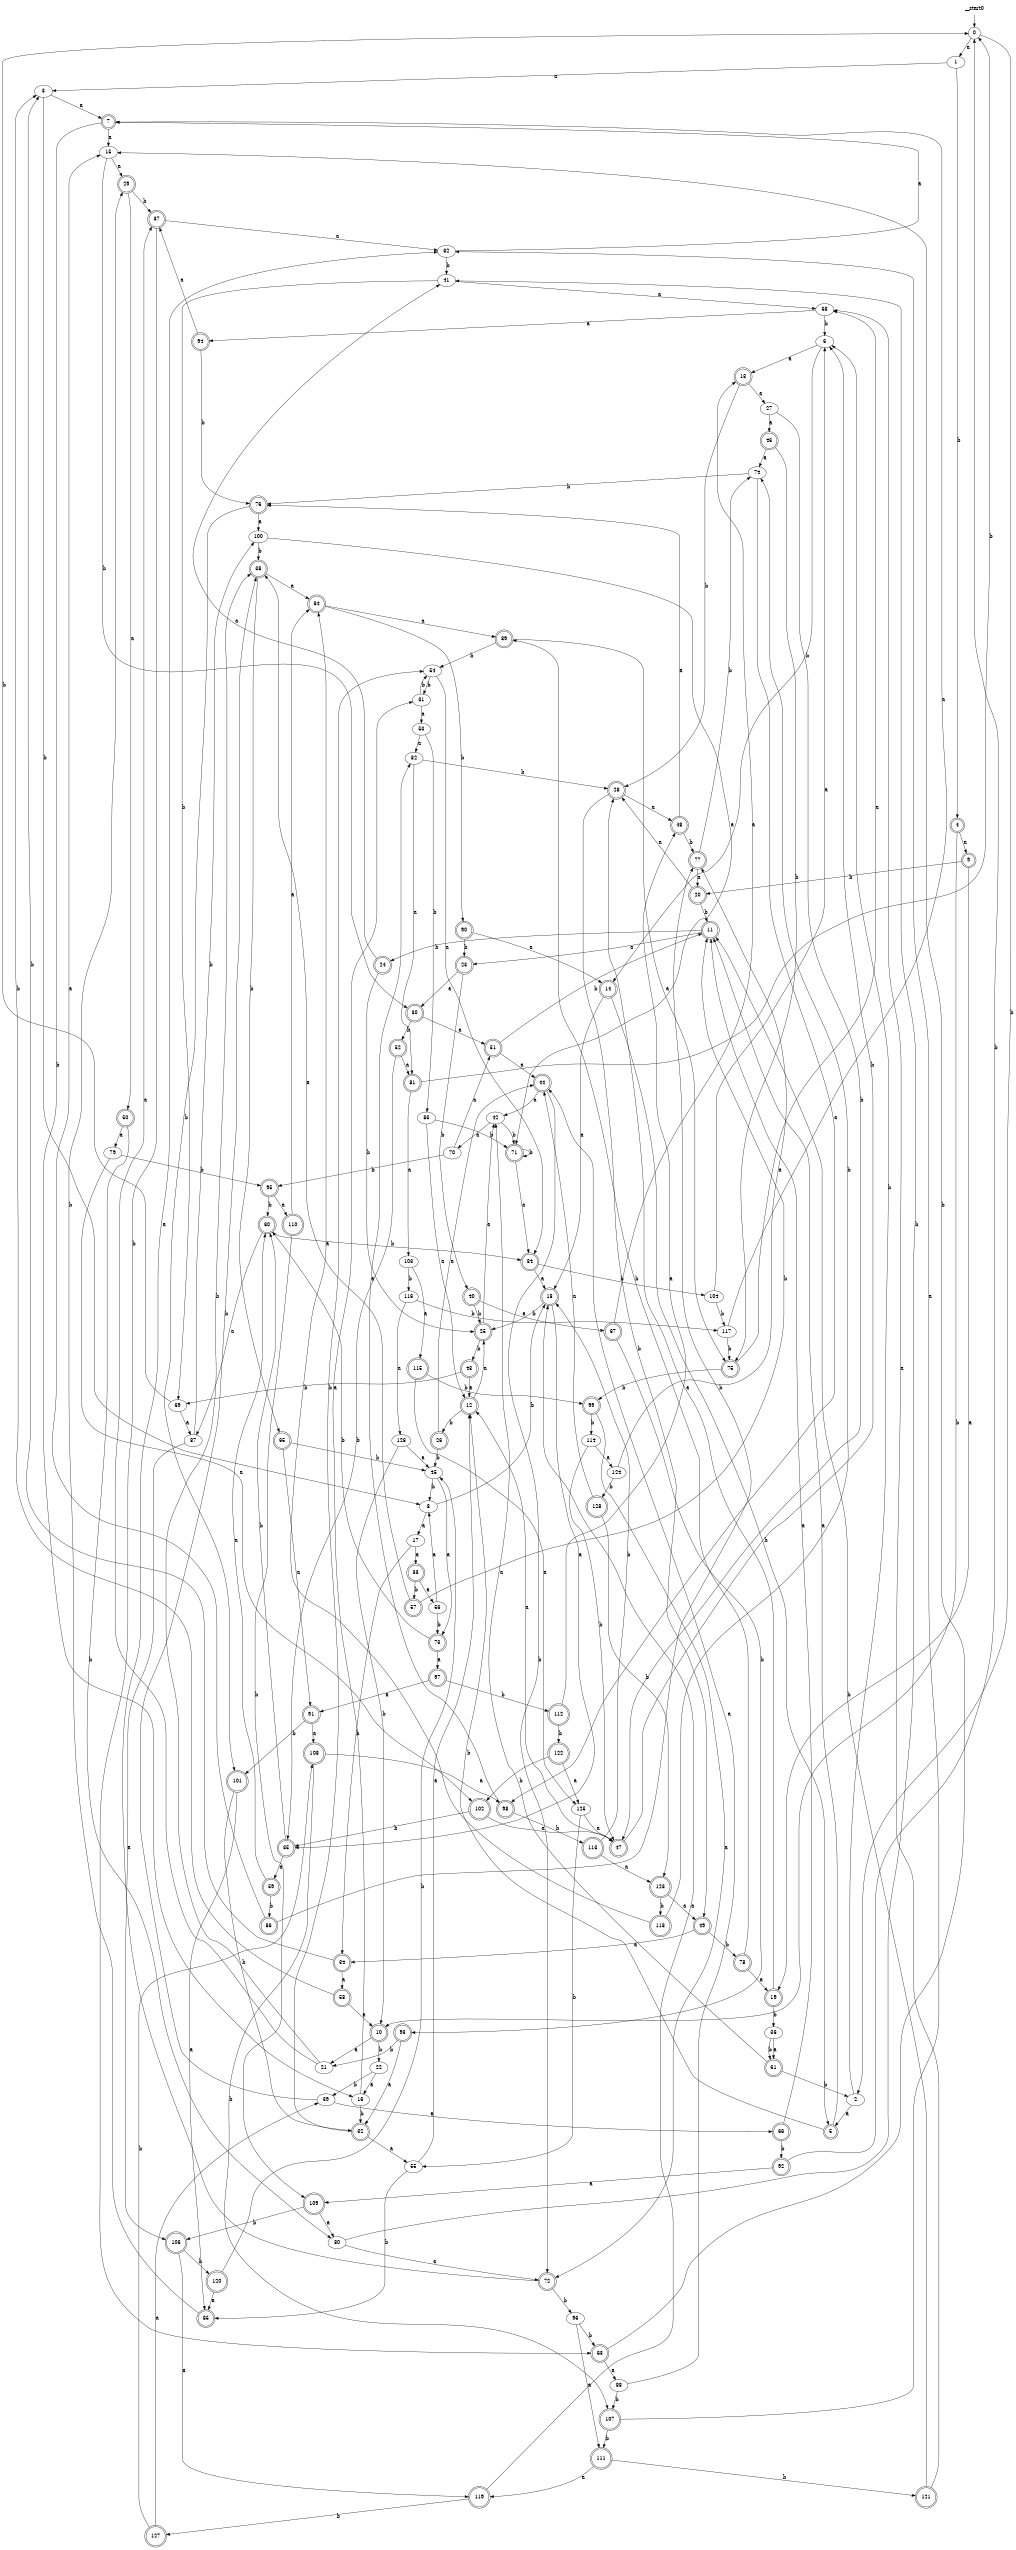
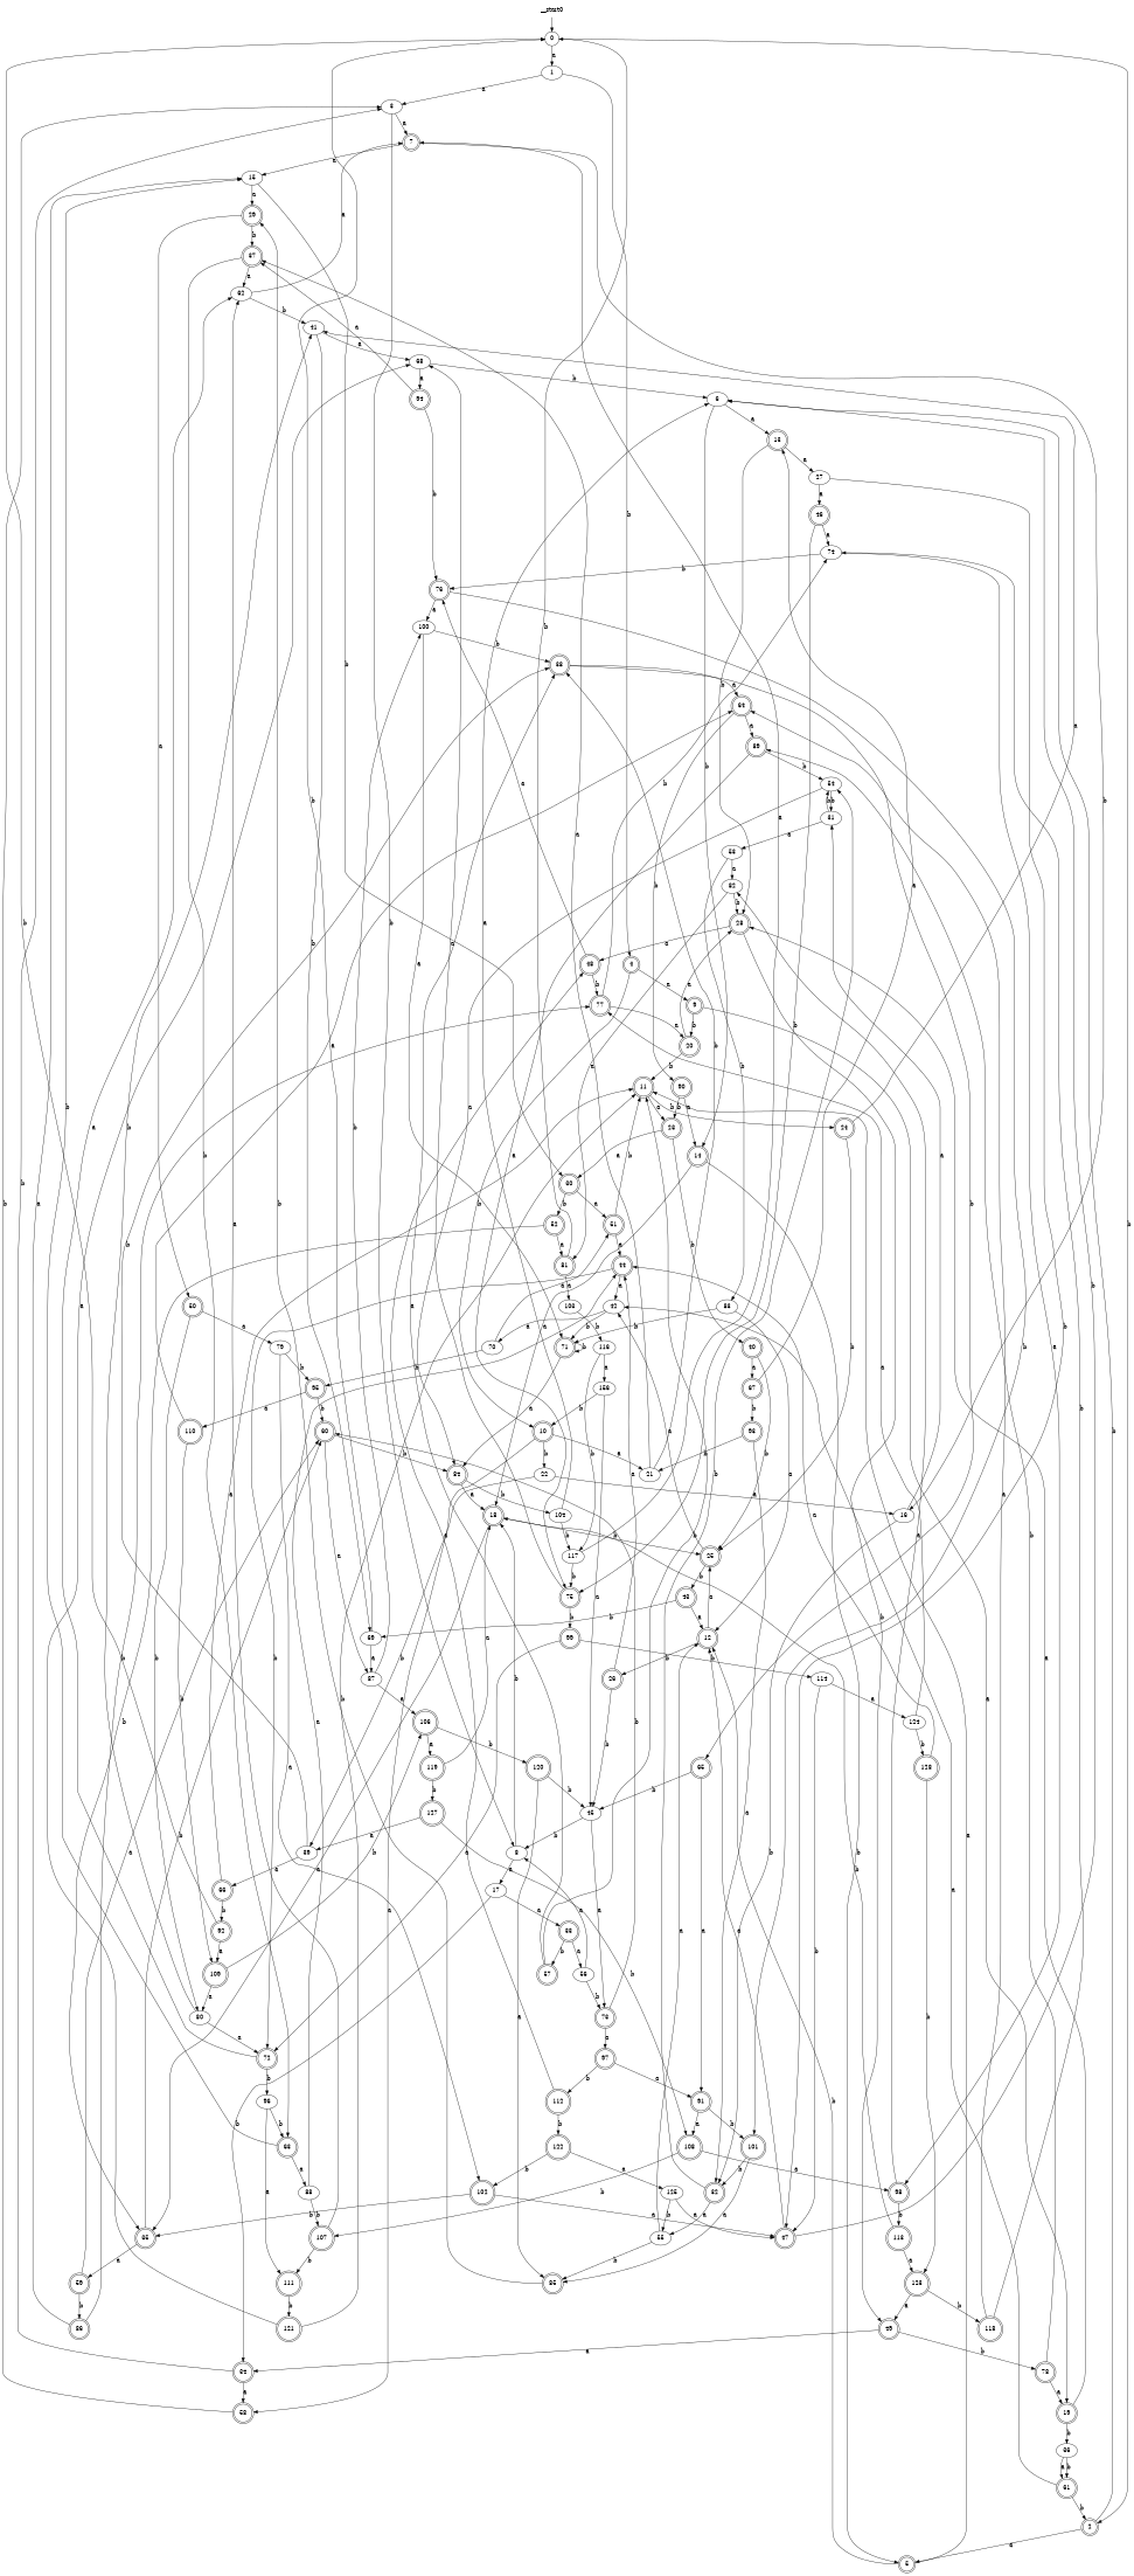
  digraph {
    node [shape=doublecircle]
    __start0 [shape=none]
    0 [shape=circle]
    1 [shape=""]
-   2 [shape=ellipse]
+   2
    3 [shape=""]
    4
    5
    6 [shape=""]
    7
    8 [shape=""]
    9
    10
    11
    12
    13
    14
    15 [shape=""]
    16 [shape=""]
    17 [shape=""]
    18
    19
    20
    21 [shape=""]
    22 [shape=""]
    23
    24
    25
    26
    27 [shape=""]
    28
    29
    30
    31 [shape=""]
    32
    33
    34
    35
    36 [shape=""]
    37
    38
    39 [shape=""]
    40
    41 [shape=""]
    42 [shape=""]
    43
    44
    45 [shape=""]
    46
    47
    48
    49
    50
    51
    52
    53 [shape=""]
    54 [shape=""]
    55 [shape=""]
    56 [shape=""]
    57
    58
    59
    60
    61
    62 [shape=""]
    63
    64
    65
    66
    67
    68 [shape=""]
    69 [shape=""]
    70 [shape=""]
    71
    72
    73
    74 [shape=""]
    75
    76
    77
    78
    79 [shape=""]
    80 [shape=""]
    81
    82 [shape=""]
    83 [shape=""]
    84
    85
    86
    87 [shape=""]
    88 [shape=""]
    89
    90
    91
    92
    93
    94
    95
    96 [shape=""]
    97
    98
    99
    100 [shape=""]
    101
    102
    103 [shape=""]
    104 [shape=""]
    106
    107
    108
    109
    110
    111
    112
    113
    114 [shape=""]
-   115
    116 [shape=""]
    117 [shape=""]
    119
    120
    121
    122
    123
    124 [shape=""]
    125 [shape=""]
-   126 [shape=""]
+   126 [label=156 shape=""]
    118
    127
    128
    __start0 -> 0
    0 -> 1 [label=a]
    0 -> 2 [label=b]
    1 -> 3 [label=a]
    1 -> 4 [label=b]
    2 -> 5 [label=a]
    2 -> 6 [label=b]
    3 -> 7 [label=a]
    3 -> 8 [label=b]
    4 -> 9 [label=a]
    4 -> 10 [label=b]
    5 -> 11 [label=a]
    5 -> 12 [label=b]
    6 -> 13 [label=a]
    6 -> 14 [label=b]
    7 -> 15 [label=a]
    7 -> 16 [label=b]
    8 -> 17 [label=a]
    8 -> 18 [label=b]
    9 -> 19 [label=a]
    9 -> 20 [label=b]
    10 -> 21 [label=a]
    10 -> 22 [label=b]
    11 -> 23 [label=a]
    11 -> 24 [label=b]
    12 -> 25 [label=a]
    12 -> 26 [label=b]
    13 -> 27 [label=a]
    13 -> 28 [label=b]
    14 -> 5 [label=b]
    14 -> 18 [label=a]
    15 -> 29 [label=a]
    15 -> 30 [label=b]
    16 -> 31 [label=a]
    16 -> 32 [label=b]
    17 -> 33 [label=a]
    17 -> 34 [label=b]
    18 -> 25 [label=b]
    18 -> 35 [label=a]
    19 -> 28 [label=a]
    19 -> 36 [label=b]
    20 -> 11 [label=b]
    20 -> 28 [label=a]
    21 -> 37 [label=a]
    21 -> 38 [label=b]
    22 -> 16 [label=a]
    22 -> 39 [label=b]
    23 -> 30 [label=a]
    23 -> 40 [label=b]
    24 -> 25 [label=b]
    24 -> 41 [label=a]
    25 -> 42 [label=a]
    25 -> 43 [label=b]
    26 -> 44 [label=a]
    26 -> 45 [label=b]
    27 -> 46 [label=a]
    27 -> 47 [label=b]
    28 -> 48 [label=a]
    28 -> 49 [label=b]
    29 -> 37 [label=b]
    29 -> 50 [label=a]
    30 -> 51 [label=a]
    30 -> 52 [label=b]
    31 -> 53 [label=a]
    31 -> 54 [label=b]
    32 -> 54 [label=b]
    32 -> 55 [label=a]
    33 -> 56 [label=a]
    33 -> 57 [label=b]
    34 -> 3 [label=b]
    34 -> 58 [label=a]
    35 -> 59 [label=a]
    35 -> 60 [label=b]
    36 -> 61 [label=a]
    36 -> 61 [label=b]
    37 -> 62 [label=a]
    37 -> 63 [label=b]
    38 -> 64 [label=a]
    38 -> 65 [label=b]
    39 -> 38 [label=b]
    39 -> 66 [label=a]
    40 -> 25 [label=b]
    40 -> 67 [label=a]
    41 -> 68 [label=a]
    41 -> 69 [label=b]
    42 -> 70 [label=a]
    42 -> 71 [label=b]
    43 -> 12 [label=a]
    43 -> 69 [label=b]
    44 -> 42 [label=a]
    44 -> 72 [label=b]
    45 -> 8 [label=b]
    45 -> 73 [label=a]
    46 -> 74 [label=a]
    46 -> 75 [label=b]
    47 -> 6 [label=b]
    47 -> 12 [label=a]
    48 -> 76 [label=a]
    48 -> 77 [label=b]
    49 -> 34 [label=a]
    49 -> 78 [label=b]
    50 -> 79 [label=a]
    50 -> 80 [label=b]
    51 -> 11 [label=b]
    51 -> 44 [label=a]
    52 -> 35 [label=b]
    52 -> 81 [label=a]
    53 -> 82 [label=a]
    53 -> 83 [label=b]
    54 -> 31 [label=b]
    54 -> 84 [label=a]
    55 -> 12 [label=a]
    55 -> 85 [label=b]
    56 -> 8 [label=a]
    56 -> 73 [label=b]
    57 -> 11 [label=b]
    57 -> 38 [label=a]
    58 -> 3 [label=b]
-   58 -> 10 [label=a]
+   10 -> 58 [label=a]
    59 -> 60 [label=a]
    59 -> 86 [label=b]
    60 -> 84 [label=b]
    60 -> 87 [label=a]
    61 -> 2 [label=b]
    61 -> 42 [label=a]
    62 -> 7 [label=a]
    62 -> 41 [label=b]
    63 -> 15 [label=b]
    63 -> 88 [label=a]
    64 -> 89 [label=a]
    64 -> 90 [label=b]
    65 -> 45 [label=b]
    65 -> 91 [label=a]
    66 -> 11 [label=a]
    66 -> 92 [label=b]
    67 -> 13 [label=a]
    67 -> 93 [label=b]
    68 -> 6 [label=b]
    68 -> 94 [label=a]
    69 -> 0 [label=b]
    69 -> 87 [label=a]
    70 -> 51 [label=a]
    70 -> 95 [label=b]
    71 -> 71 [label=b]
    71 -> 84 [label=a]
    72 -> 62 [label=a]
    72 -> 96 [label=b]
    73 -> 60 [label=b]
    73 -> 97 [label=a]
    74 -> 76 [label=b]
    74 -> 98 [label=a]
    75 -> 68 [label=a]
    75 -> 99 [label=b]
    76 -> 100 [label=a]
    76 -> 101 [label=b]
    77 -> 20 [label=a]
    77 -> 74 [label=b]
    78 -> 19 [label=a]
    78 -> 89 [label=b]
    79 -> 95 [label=b]
    79 -> 102 [label=a]
    80 -> 41 [label=b]
    80 -> 72 [label=a]
    81 -> 0 [label=b]
    81 -> 103 [label=a]
    82 -> 28 [label=b]
    82 -> 81 [label=a]
    83 -> 12 [label=a]
    83 -> 71 [label=b]
    84 -> 18 [label=a]
    84 -> 104 [label=b]
    85 -> 29 [label=b]
    86 -> 15 [label=a]
    86 -> 77 [label=b]
    87 -> 100 [label=b]
    87 -> 106 [label=a]
    88 -> 44 [label=a]
    88 -> 107 [label=b]
    89 -> 54 [label=b]
    89 -> 75 [label=a]
    90 -> 14 [label=a]
    90 -> 23 [label=b]
    91 -> 101 [label=b]
    91 -> 108 [label=a]
    92 -> 0 [label=b]
    92 -> 109 [label=a]
    93 -> 21 [label=b]
    93 -> 32 [label=a]
    94 -> 37 [label=a]
    94 -> 76 [label=b]
    95 -> 60 [label=b]
    95 -> 110 [label=a]
    96 -> 63 [label=b]
    96 -> 111 [label=a]
    97 -> 91 [label=a]
    97 -> 112 [label=b]
    98 -> 82 [label=a]
    98 -> 113 [label=b]
    99 -> 72 [label=a]
    99 -> 114 [label=b]
    100 -> 38 [label=b]
    100 -> 71 [label=a]
    101 -> 32 [label=b]
    101 -> 85 [label=a]
    102 -> 35 [label=b]
    102 -> 47 [label=a]
-   103 -> 115 [label=a]
    103 -> 116 [label=b]
    104 -> 6 [label=a]
    104 -> 117 [label=b]
    106 -> 119 [label=a]
    106 -> 120 [label=b]
    107 -> 62 [label=a]
    107 -> 111 [label=b]
    108 -> 98 [label=a]
    108 -> 107 [label=b]
    109 -> 80 [label=a]
    109 -> 106 [label=b]
    110 -> 64 [label=a]
    110 -> 109 [label=b]
-   111 -> 119 [label=a]
    111 -> 121 [label=b]
    112 -> 48 [label=a]
    112 -> 122 [label=b]
    113 -> 18 [label=b]
    113 -> 123 [label=a]
    114 -> 47 [label=b]
    114 -> 124 [label=a]
-   115 -> 99 [label=b]
-   115 -> 125 [label=a]
    116 -> 117 [label=b]
    116 -> 126 [label=a]
    117 -> 7 [label=a]
    117 -> 75 [label=b]
    119 -> 18 [label=a]
    119 -> 127 [label=b]
    120 -> 45 [label=b]
    120 -> 85 [label=a]
    121 -> 11 [label=b]
    121 -> 68 [label=a]
    122 -> 102 [label=b]
    122 -> 125 [label=a]
    123 -> 49 [label=a]
    123 -> 118 [label=b]
    124 -> 77 [label=a]
    124 -> 128 [label=b]
    125 -> 47 [label=a]
    125 -> 55 [label=b]
    126 -> 10 [label=b]
    126 -> 45 [label=a]
    118 -> 64 [label=a]
    118 -> 74 [label=b]
    127 -> 39 [label=a]
    127 -> 108 [label=b]
    128 -> 44 [label=a]
    128 -> 123 [label=b]
  }
